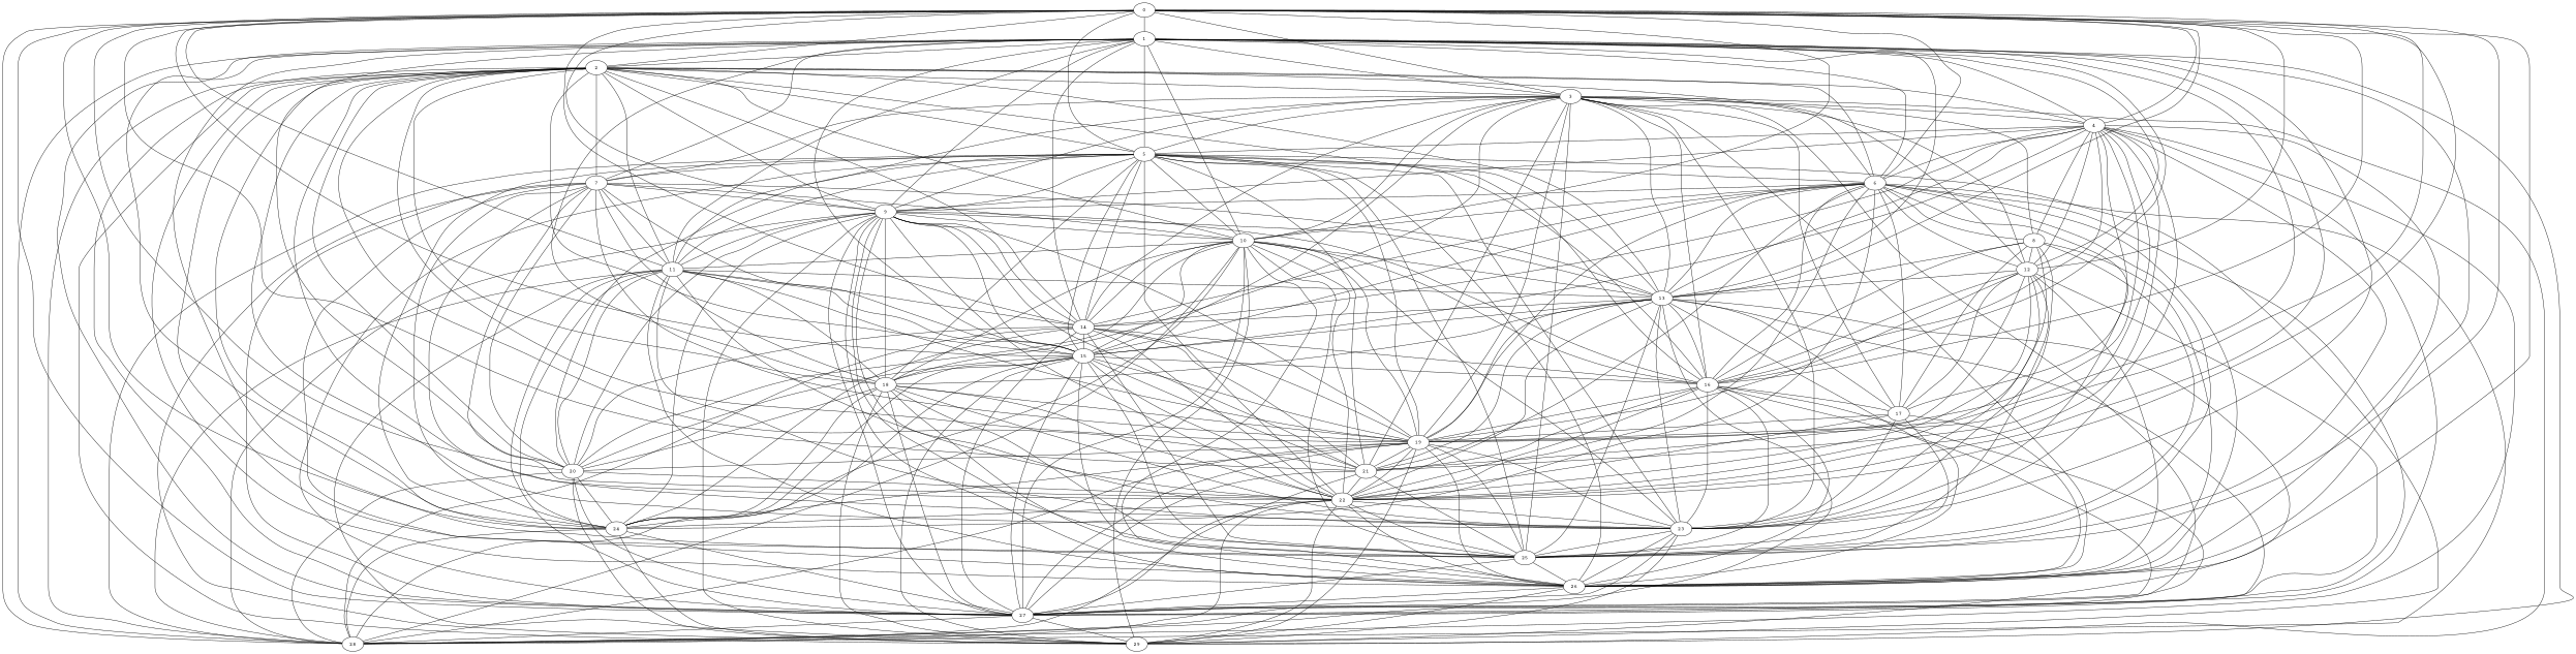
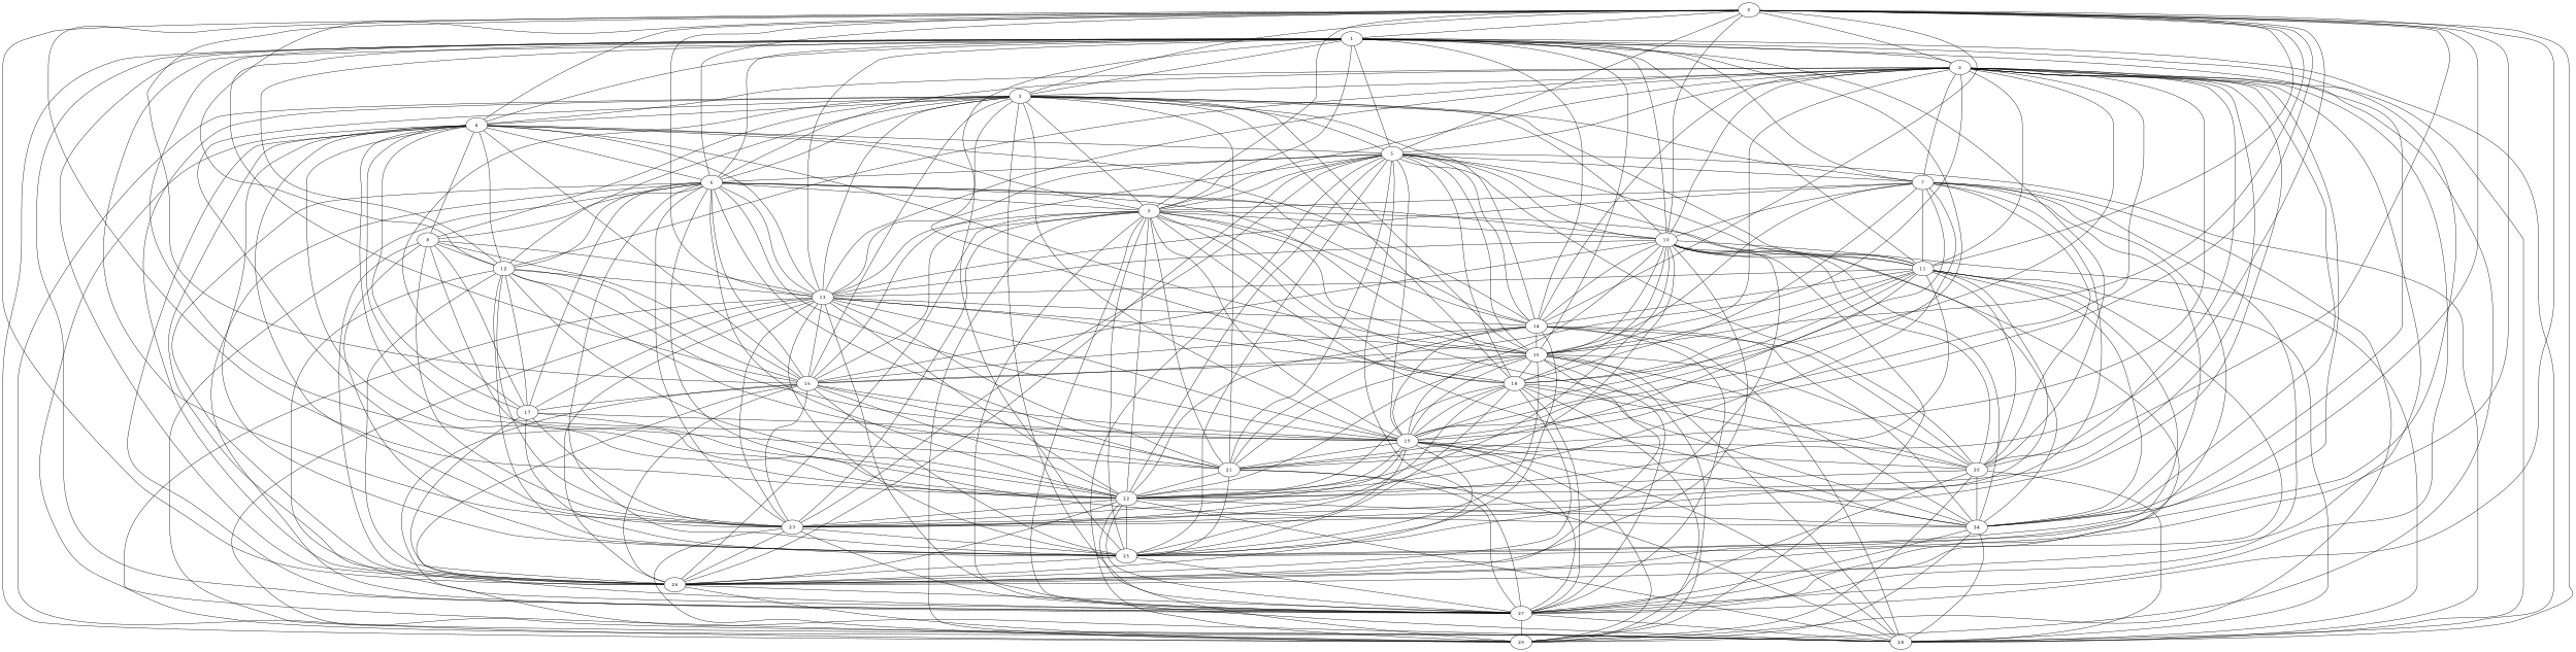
  graph {
    fontname="Courier Prime"
    node [fontname="Courier Prime"]
    edge [fontname="Courier Prime"]
    n1 [label=0]
    n2 [label=1]
    n3 [label=2]
    n4 [label=3]
    n5 [label=4]
    n6 [label=5]
    n7 [label=6]
    n8 [label=9]
    n9 [label=10]
    n10 [label=11]
    n11 [label=12]
    n12 [label=13]
    n13 [label=14]
    n14 [label=15]
    n15 [label=16]
    n16 [label=19]
    n17 [label=20]
    n18 [label=21]
    n19 [label=22]
    n20 [label=24]
    n21 [label=25]
    n22 [label=26]
    n23 [label=27]
    n24 [label=28]
    n25 [label=7]
    n26 [label=18]
    n27 [label=23]
    n28 [label=29]
    n29 [label=8]
    n30 [label=17]
    n1 -- n2
    n1 -- n3
    n1 -- n4
    n1 -- n5
    n1 -- n6
    n1 -- n7
    n1 -- n8
    n1 -- n9
    n1 -- n10
    n1 -- n11
    n1 -- n12
    n1 -- n13
    n1 -- n14
    n1 -- n15
    n1 -- n16
    n1 -- n17
    n1 -- n18
    n1 -- n19
    n1 -- n20
    n1 -- n21
    n1 -- n22
    n1 -- n23
    n1 -- n24
    n2 -- n3
    n2 -- n4
    n2 -- n5
    n2 -- n6
    n2 -- n7
    n2 -- n8
    n2 -- n9
    n2 -- n10
    n2 -- n11
    n2 -- n12
    n2 -- n13
    n2 -- n14
    n2 -- n15
    n2 -- n16
    n2 -- n17
    n2 -- n19
    n2 -- n20
    n2 -- n21
    n2 -- n22
    n2 -- n23
    n2 -- n24
    n2 -- n25
    n2 -- n26
    n2 -- n27
    n2 -- n28
    n3 -- n4
    n3 -- n5
    n3 -- n6
    n3 -- n7
    n3 -- n8
    n3 -- n9
    n3 -- n10
    n3 -- n11
    n3 -- n12
    n3 -- n13
    n3 -- n14
    n3 -- n15
    n3 -- n16
    n3 -- n17
    n3 -- n18
    n3 -- n19
    n3 -- n20
    n3 -- n21
    n3 -- n22
    n3 -- n23
    n3 -- n24
    n3 -- n25
    n3 -- n26
    n3 -- n27
    n3 -- n28
    n4 -- n5
    n4 -- n6
    n4 -- n7
    n4 -- n8
    n4 -- n9
    n4 -- n10
    n4 -- n11
    n4 -- n12
    n4 -- n13
    n4 -- n14
    n4 -- n15
    n4 -- n16
    n4 -- n18
    n4 -- n21
    n4 -- n22
    n4 -- n23
    n4 -- n25
    n4 -- n26
    n4 -- n27
    n4 -- n28
    n4 -- n29
    n4 -- n30
    n5 -- n6
    n5 -- n7
    n5 -- n8
    n5 -- n11
    n5 -- n12
    n5 -- n13
    n5 -- n14
    n5 -- n15
    n5 -- n16
    n5 -- n18
    n5 -- n19
    n5 -- n21
    n5 -- n22
    n5 -- n23
    n5 -- n24
    n5 -- n27
    n5 -- n29
    n5 -- n30
    n6 -- n7
    n6 -- n8
    n6 -- n9
    n6 -- n10
    n6 -- n12
    n6 -- n13
    n6 -- n14
    n6 -- n15
    n6 -- n16
    n6 -- n17
    n6 -- n18
    n6 -- n19
    n6 -- n20
    n6 -- n21
    n6 -- n22
    n6 -- n23
    n6 -- n24
    n6 -- n25
    n6 -- n26
    n6 -- n27
    n6 -- n28
    n7 -- n8
    n7 -- n9
    n7 -- n11
    n7 -- n12
    n7 -- n13
    n7 -- n14
    n7 -- n15
    n7 -- n16
    n7 -- n18
    n7 -- n19
    n7 -- n20
    n7 -- n21
    n7 -- n22
    n7 -- n23
    n7 -- n24
    n7 -- n27
    n7 -- n29
    n7 -- n30
    n8 -- n9
    n8 -- n10
    n8 -- n12
    n8 -- n13
    n8 -- n14
    n8 -- n15
    n8 -- n16
    n8 -- n17
    n8 -- n18
    n8 -- n19
    n8 -- n20
    n8 -- n21
    n8 -- n22
    n8 -- n23
    n8 -- n24
    n8 -- n26
    n8 -- n27
    n8 -- n28
    n9 -- n10
    n9 -- n12
    n9 -- n13
    n9 -- n14
    n9 -- n15
    n9 -- n16
    n9 -- n17
    n9 -- n19
    n9 -- n20
    n9 -- n21
    n9 -- n22
    n9 -- n23
    n9 -- n24
    n9 -- n26
    n9 -- n27
    n9 -- n28
    n10 -- n12
    n10 -- n13
    n10 -- n14
    n10 -- n16
    n10 -- n17
    n10 -- n19
    n10 -- n20
    n10 -- n22
    n10 -- n23
    n10 -- n24
    n10 -- n26
    n10 -- n27
-   n10 -- n28
+   n10 -- n18
    n11 -- n12
    n11 -- n15
    n11 -- n16
    n11 -- n18
    n11 -- n19
    n11 -- n21
    n11 -- n22
    n11 -- n23
    n11 -- n27
    n11 -- n30
    n12 -- n13
    n12 -- n14
    n12 -- n15
    n12 -- n16
    n12 -- n18
    n12 -- n19
    n12 -- n21
    n12 -- n22
    n12 -- n23
    n12 -- n24
    n12 -- n26
    n12 -- n27
    n12 -- n28
    n12 -- n30
    n13 -- n14
    n13 -- n15
    n13 -- n16
    n13 -- n17
    n13 -- n18
    n13 -- n19
    n13 -- n20
    n13 -- n21
    n13 -- n23
    n13 -- n24
    n14 -- n15
    n14 -- n16
    n14 -- n17
    n14 -- n18
    n14 -- n19
    n14 -- n20
    n14 -- n21
    n14 -- n22
    n14 -- n23
    n14 -- n24
    n14 -- n26
    n14 -- n28
    n15 -- n16
    n15 -- n18
    n15 -- n19
    n15 -- n21
    n15 -- n22
    n15 -- n23
    n15 -- n24
    n15 -- n27
    n15 -- n30
    n16 -- n17
    n16 -- n18
    n16 -- n19
    n16 -- n20
    n16 -- n21
    n16 -- n22
    n16 -- n23
    n16 -- n24
    n16 -- n27
    n16 -- n28
    n17 -- n19
    n17 -- n20
    n17 -- n23
    n17 -- n24
    n17 -- n28
    n18 -- n19
    n18 -- n21
    n18 -- n23
    n18 -- n24
    n19 -- n20
    n19 -- n21
    n19 -- n22
    n19 -- n23
    n19 -- n24
    n19 -- n27
    n19 -- n28
    n20 -- n23
    n20 -- n24
    n20 -- n28
    n21 -- n22
    n21 -- n23
    n22 -- n23
    n22 -- n28
    n23 -- n24
    n23 -- n28
    n25 -- n8
    n25 -- n9
    n25 -- n10
    n25 -- n12
    n25 -- n14
    n25 -- n16
    n25 -- n17
    n25 -- n19
    n25 -- n20
    n25 -- n22
    n25 -- n23
    n25 -- n26
    n25 -- n27
    n25 -- n28
    n26 -- n16
    n26 -- n17
    n26 -- n19
    n26 -- n20
    n26 -- n21
    n26 -- n22
    n26 -- n23
    n26 -- n27
    n26 -- n28
    n27 -- n21
    n27 -- n22
    n27 -- n23
    n27 -- n28
    n29 -- n11
    n29 -- n12
    n29 -- n15
    n29 -- n19
    n29 -- n21
    n29 -- n22
    n29 -- n27
    n29 -- n30
    n30 -- n16
    n30 -- n19
    n30 -- n21
    n30 -- n22
    n30 -- n27
  }
